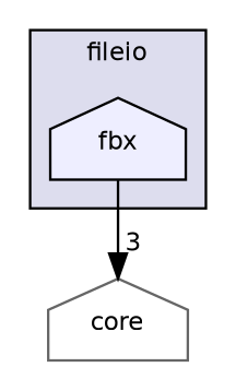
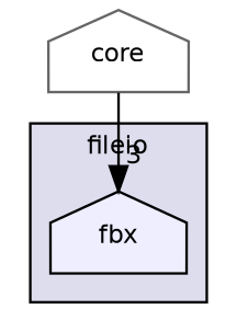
  digraph {
    compound=true
    node [fontname=Helvetica fontsize=10 shape=house style=filled]
    n1 [fillcolor="#eeeeff" label=fbx pencolor=black color=black]
    n2 [color=gray40 fillcolor=white label=core]
    subgraph cluster_1 {
      bgcolor="#ddddee"
      fontname=Helvetica
      fontsize=10
      label=fileio
      pencolor=black
      n1
    }
-   n1 -> n2 [headlabel=3 labeldistance=1.5 labelfontname=Helvetica labelfontsize=10]
+   n2 -> n1 [headlabel=3 labeldistance=1.5 labelfontname=Helvetica labelfontsize=10]
  }
